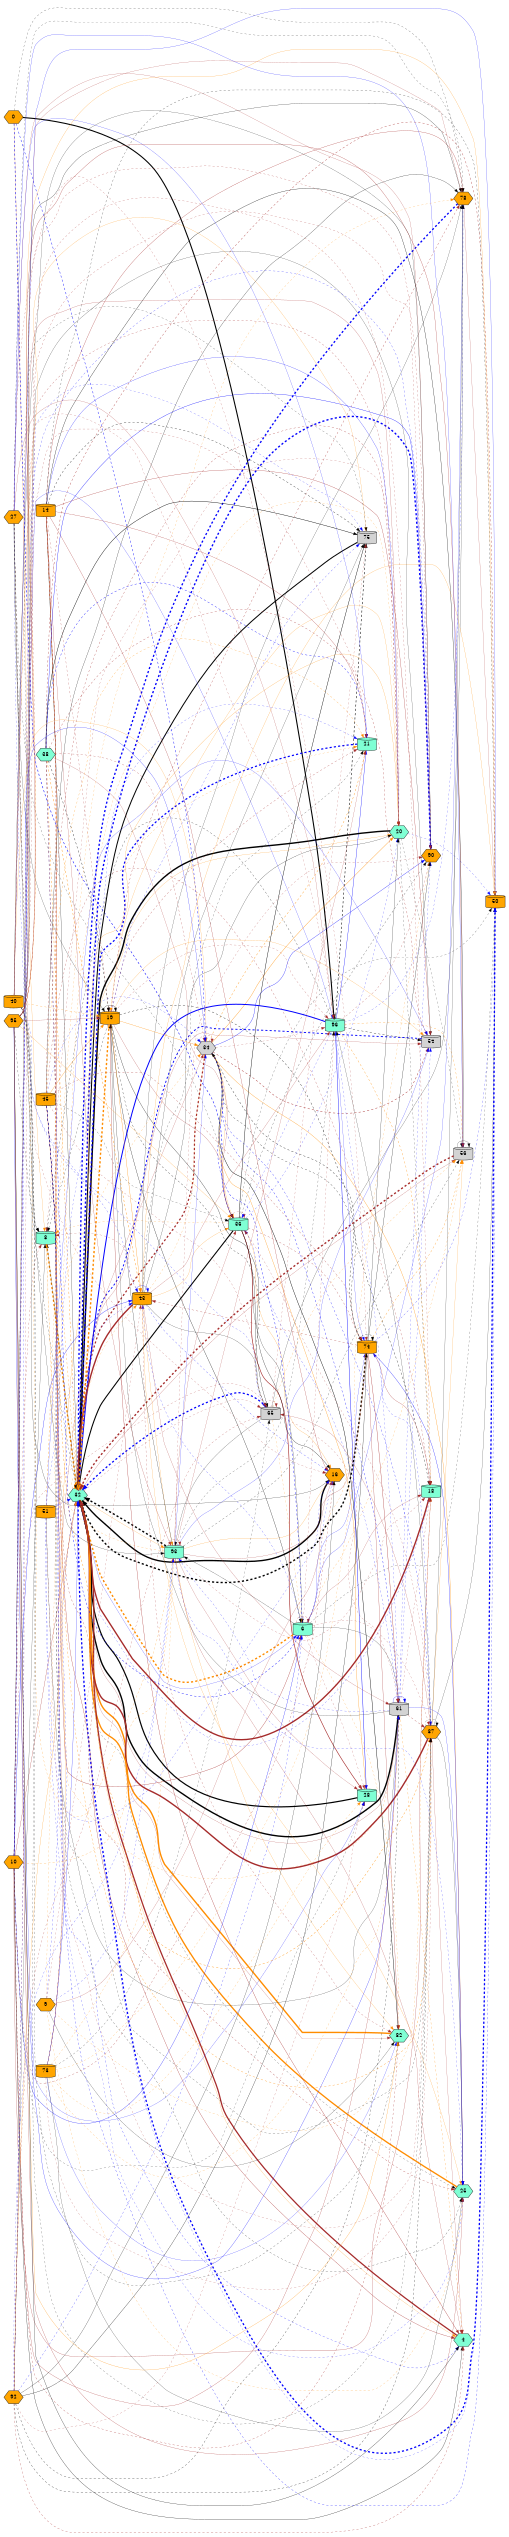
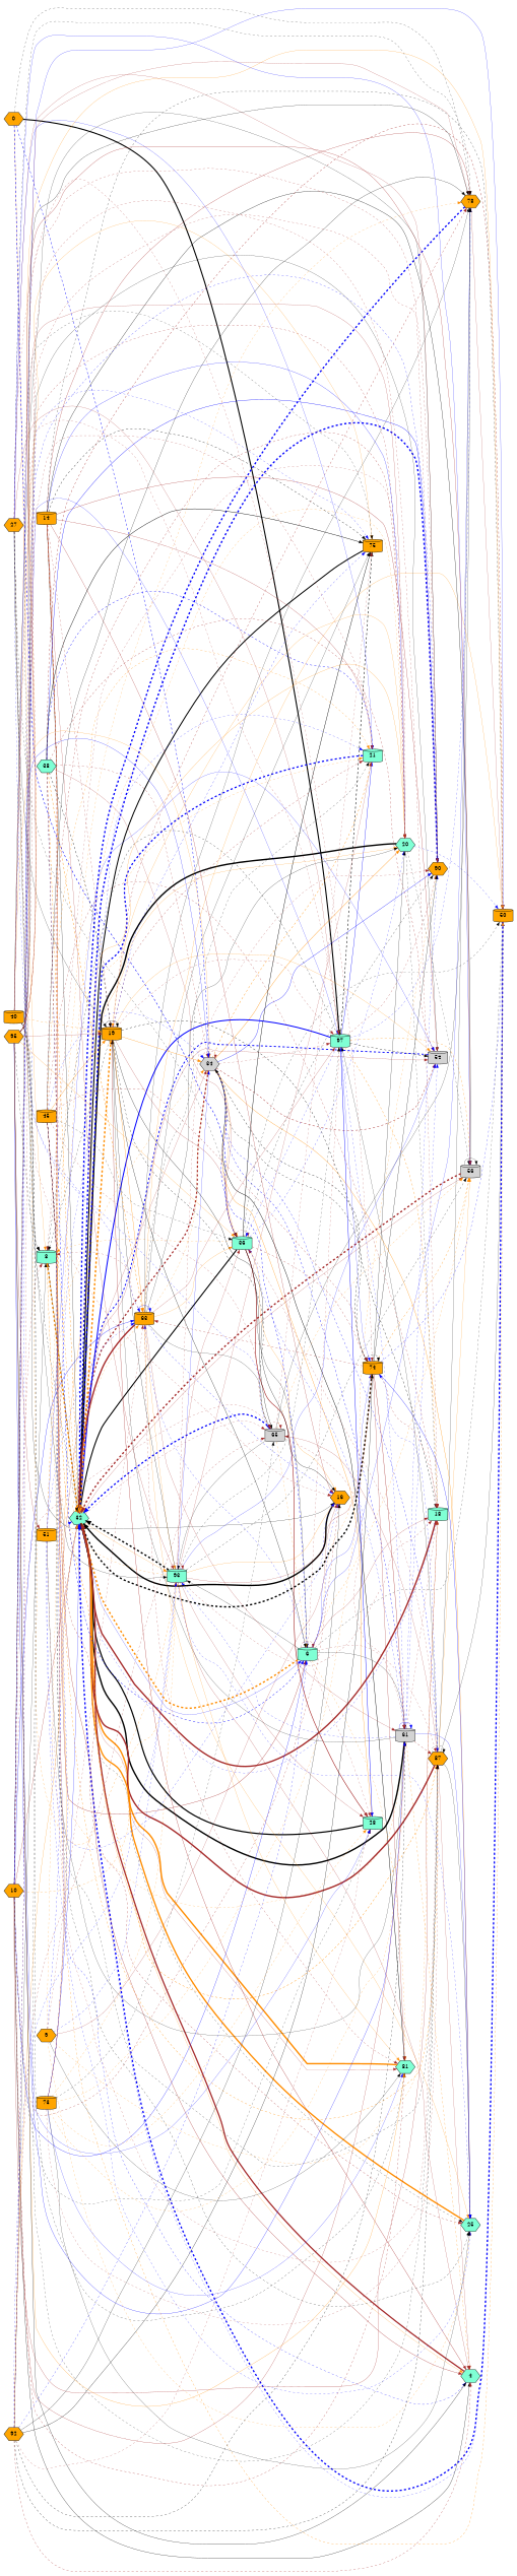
  digraph {
    rankdir=LR
    node [fillcolor=orange shape=cylinder style=filled]
    edge [color=brown penwidth=0.50 style=dashed]
    n1 [label=0 shape=hexagon]
    n2 [fillcolor=aquamarine label=8]
    n3 [fillcolor=lightgrey label=34 shape=hexagon]
    n4 [fillcolor=aquamarine label=36]
    n5 [label=78 shape=hexagon]
-   n6 [fillcolor=aquamarine label=96]
+   n6 [fillcolor=aquamarine label=97]
    n7 [fillcolor=aquamarine label=32 shape=hexagon]
    n8 [fillcolor=aquamarine label=6]
    n9 [fillcolor=aquamarine label=18]
    n10 [fillcolor=aquamarine label=28]
    n11 [fillcolor=lightgrey label=61]
-   n12 [fillcolor=aquamarine label=82 shape=hexagon]
+   n12 [fillcolor=aquamarine label=81 shape=hexagon]
    n13 [label=87 shape=hexagon]
    n14 [label=90 shape=hexagon]
    n15 [fillcolor=aquamarine label=20 shape=hexagon]
    n16 [fillcolor=aquamarine label=25 shape=hexagon]
    n17 [fillcolor=lightgrey label=54]
    n18 [fillcolor=aquamarine label=21]
    n19 [label=16 shape=hexagon]
    n20 [label=50]
    n21 [label=74]
    n22 [fillcolor=lightgrey label=65]
-   n23 [fillcolor=lightgrey label=75]
+   n23 [label=75]
    n24 [fillcolor=lightgrey label=56]
    n25 [fillcolor=aquamarine label=4 shape=hexagon]
-   n26 [label=43]
+   n26 [label=63]
    n27 [fillcolor=aquamarine label=93]
    n28 [label=19]
    n29 [label=9 shape=hexagon]
    n30 [label=10 shape=hexagon]
    n31 [label=14]
    n32 [label=27 shape=hexagon]
    n33 [fillcolor=aquamarine label=38 shape=hexagon]
    n34 [label=40]
    n35 [label=45]
    n36 [label=51]
    n37 [label=73]
    n38 [label=92 shape=hexagon]
    n39 [label=95 shape=hexagon]
    n1 -> n2 [color=darkorange style=bold]
    n1 -> n3 [color=blue penwidth=1.13]
    n1 -> n4 [color=blue penwidth=1.47]
    n1 -> n5 [color=black penwidth=0.53]
    n1 -> n6 [color=black penwidth=3.00 style=bold]
    n2 -> n7 [color=darkorange penwidth=3.72]
    n3 -> n3 [penwidth=0.56]
    n3 -> n4 [color=darkorange style=bold]
    n3 -> n6
    n3 -> n7 [penwidth=3.40]
    n3 -> n8 [color=blue penwidth=1.05]
    n3 -> n9 [color=black penwidth=0.88]
    n3 -> n10 [color=darkorange penwidth=0.80 style=bold]
    n3 -> n11 [color=blue penwidth=0.89]
    n3 -> n12 [color=black penwidth=1.10 style=bold]
    n3 -> n13 [color=blue penwidth=0.74]
    n3 -> n14 [color=blue penwidth=0.81 style=bold]
    n3 -> n15 [color=darkorange penwidth=0.91 style=bold]
    n3 -> n16 [color=darkorange penwidth=0.80 style=bold]
    n3 -> n17 [penwidth=1.20]
    n3 -> n18 [color=darkorange penwidth=0.98]
    n4 -> n2 [color=darkorange]
    n4 -> n4
    n4 -> n7 [color=black penwidth=2.99 style=bold]
    n4 -> n8 [color=black penwidth=0.55 style=bold]
    n4 -> n10 [penwidth=1.70 style=bold]
    n4 -> n14 [color=black penwidth=0.58]
    n4 -> n15 [color=blue penwidth=0.51]
    n4 -> n19 [color=darkorange penwidth=0.54 style=bold]
    n4 -> n20 [color=black penwidth=0.51]
    n4 -> n21 [penwidth=0.69]
    n4 -> n22 [color=black penwidth=0.73 style=bold]
    n4 -> n23 [color=black penwidth=1.09 style=bold]
    n5 -> n7 [color=blue penwidth=3.71]
    n5 -> n20 [style=bold]
    n6 -> n2 [color=black penwidth=0.64]
    n6 -> n4 [color=blue]
    n6 -> n5 [color=blue]
    n6 -> n7 [color=blue penwidth=2.78 style=bold]
    n6 -> n9 [color=darkorange penwidth=0.86]
    n6 -> n10 [color=blue penwidth=1.12 style=bold]
    n6 -> n14 [penwidth=0.57]
    n6 -> n17 [color=black penwidth=0.91]
    n6 -> n18 [color=blue penwidth=0.89 style=bold]
    n6 -> n21 [color=blue style=bold]
    n6 -> n23 [color=black penwidth=1.49]
    n6 -> n24 [color=darkorange penwidth=0.72]
    n7 -> n2 [color=black style=bold]
    n7 -> n7 [color=darkorange penwidth=4.00 style=bold]
    n7 -> n7 [color=darkorange penwidth=0.66]
    n7 -> n8 [color=blue style=bold]
    n7 -> n9 [color=blue]
-   n7 -> n11 [style=bold]
    n7 -> n12 [style=bold]
    n7 -> n15 [color=darkorange style=bold]
    n7 -> n16 [color=black]
    n7 -> n17 [style=bold]
    n7 -> n18 [color=darkorange]
    n7 -> n20 [color=blue]
    n7 -> n22
    n7 -> n24 [style=bold]
    n7 -> n25 [color=darkorange style=bold]
    n7 -> n26 [color=darkorange]
    n7 -> n27 [color=darkorange style=bold]
    n7 -> n28 [color=darkorange]
    n8 -> n5 [color=blue style=bold]
    n8 -> n6
    n8 -> n7 [color=darkorange penwidth=3.90]
    n8 -> n8 [penwidth=0.62]
    n8 -> n9 [style=bold]
    n8 -> n10
    n8 -> n11 [color=black style=bold]
    n8 -> n12 [color=darkorange]
    n8 -> n13
    n8 -> n14 [color=darkorange]
    n8 -> n19 [color=blue]
    n8 -> n20 [color=black]
    n8 -> n21 [color=blue style=bold]
    n8 -> n24 [color=darkorange penwidth=0.54]
    n8 -> n26 [color=blue penwidth=0.53]
    n8 -> n27 [color=black penwidth=0.52 style=bold]
    n9 -> n7 [penwidth=3.83 style=bold]
    n10 -> n7 [color=black penwidth=3.35 style=bold]
    n11 -> n2 [color=darkorange]
    n11 -> n4 [color=blue penwidth=0.55]
    n11 -> n6 [color=blue penwidth=0.51]
    n11 -> n7 [color=black penwidth=3.91 style=bold]
    n11 -> n9
    n11 -> n11 [color=blue penwidth=0.65 style=bold]
    n11 -> n13 [penwidth=0.73]
    n11 -> n14 [color=blue]
    n11 -> n16 [color=blue penwidth=0.54 style=bold]
    n11 -> n17 [color=blue]
    n11 -> n25 [color=darkorange penwidth=0.66]
    n11 -> n27 [color=blue]
    n11 -> n28 [color=black style=bold]
    n12 -> n7 [color=darkorange penwidth=3.90 style=bold]
    n13 -> n4
    n13 -> n5 [color=black style=bold]
    n13 -> n6 [color=black style=bold]
    n13 -> n7 [penwidth=3.91 style=bold]
    n13 -> n13 [color=black penwidth=0.52]
    n13 -> n16 [color=black style=bold]
    n13 -> n20 [color=black style=bold]
    n13 -> n21 [color=blue]
    n13 -> n22 [style=bold]
    n13 -> n24 [color=darkorange style=bold]
    n13 -> n25 [style=bold]
    n14 -> n7 [color=blue penwidth=3.83]
    n15 -> n2
    n15 -> n7 [color=black penwidth=3.91 style=bold]
    n15 -> n9 [color=black]
    n15 -> n20 [color=blue]
    n15 -> n24 [color=black]
    n15 -> n28 [color=darkorange style=bold]
    n16 -> n7 [color=darkorange penwidth=3.71 style=bold]
    n17 -> n7 [color=blue penwidth=2.53]
    n18 -> n7 [color=blue penwidth=3.43]
    n19 -> n7 [color=black penwidth=3.86 style=bold]
    n20 -> n7 [color=blue penwidth=3.63]
    n21 -> n3 [color=black penwidth=0.70]
    n21 -> n7 [color=black penwidth=3.89]
-   n21 -> n9 [penwidth=0.63 style=bold]
+   n21 -> n9 [penwidth=0.63]
    n21 -> n11 [penwidth=0.89 style=bold]
    n21 -> n12 [penwidth=0.71 style=bold]
    n21 -> n14 [color=black penwidth=0.68 style=bold]
    n21 -> n15 [color=black penwidth=0.61 style=bold]
    n21 -> n16 [color=blue penwidth=0.75 style=bold]
    n21 -> n20 [color=blue penwidth=0.60]
    n21 -> n21 [color=black penwidth=0.82]
    n21 -> n24 [color=darkorange penwidth=0.80]
    n21 -> n26 [penwidth=0.72]
    n22 -> n5 [color=black style=bold]
    n22 -> n7 [color=blue penwidth=3.54]
    n22 -> n8 [color=darkorange]
    n22 -> n11
    n22 -> n22
    n22 -> n23
    n22 -> n24 [color=darkorange]
    n22 -> n27 [color=black style=bold]
    n23 -> n7 [color=black penwidth=2.80 style=bold]
    n24 -> n7 [penwidth=3.85]
    n24 -> n24 [color=black style=bold]
    n25 -> n7 [penwidth=3.53 style=bold]
    n26 -> n2
    n26 -> n3 [color=darkorange]
    n26 -> n4 [color=darkorange style=bold]
    n26 -> n5 [color=black style=bold]
    n26 -> n6 [style=bold]
    n26 -> n7 [penwidth=3.89 style=bold]
    n26 -> n11 [penwidth=0.51 style=bold]
    n26 -> n12 [penwidth=0.59]
    n26 -> n15 [color=black penwidth=0.55 style=bold]
    n26 -> n16 [color=darkorange style=bold]
    n26 -> n18 [color=black penwidth=0.52]
    n26 -> n19 [color=blue penwidth=0.59]
    n26 -> n20 [color=darkorange penwidth=0.53 style=bold]
    n26 -> n22 [color=black style=bold]
    n26 -> n23 [color=black style=bold]
    n26 -> n26 [color=blue penwidth=0.64 style=bold]
    n26 -> n27 [color=darkorange style=bold]
    n27 -> n2 [color=darkorange penwidth=0.54]
    n27 -> n3 [color=blue style=bold]
    n27 -> n4 [style=bold]
    n27 -> n6 [color=black]
    n27 -> n7 [color=black penwidth=3.94]
    n27 -> n9 [penwidth=0.52]
    n27 -> n10 [style=bold]
    n27 -> n12 [color=darkorange penwidth=0.51 style=bold]
    n27 -> n14
    n27 -> n16 [color=blue]
    n27 -> n17 [color=blue style=bold]
    n27 -> n18 [style=bold]
    n27 -> n19 [color=darkorange penwidth=0.52 style=bold]
    n27 -> n21 [style=bold]
    n27 -> n24 [color=black penwidth=0.57]
    n27 -> n25 [penwidth=0.54 style=bold]
    n27 -> n27 [penwidth=0.57]
    n27 -> n28 [color=black penwidth=0.61 style=bold]
    n28 -> n2 [color=black penwidth=0.61]
    n28 -> n3 [color=darkorange penwidth=0.75 style=bold]
    n28 -> n4 [penwidth=0.56 style=bold]
    n28 -> n5 [penwidth=0.77]
    n28 -> n6 [penwidth=0.52]
    n28 -> n7 [color=darkorange penwidth=3.98]
    n28 -> n8 [color=black penwidth=0.76 style=bold]
    n28 -> n17 [color=darkorange style=bold]
    n28 -> n18 [penwidth=0.67]
    n28 -> n19 [color=black penwidth=0.73 style=bold]
    n28 -> n21 [color=black penwidth=0.89]
    n28 -> n22 [color=black penwidth=0.72]
    n28 -> n23 [color=blue penwidth=0.55]
    n28 -> n25 [penwidth=0.82 style=bold]
    n28 -> n26 [color=darkorange penwidth=0.80 style=bold]
    n28 -> n28 [color=black penwidth=0.66 style=bold]
    n29 -> n7 [color=blue penwidth=0.60]
    n29 -> n9 [color=darkorange]
    n29 -> n12 [color=black style=bold]
    n29 -> n15 [color=darkorange]
    n29 -> n16 [color=darkorange]
    n29 -> n19 [style=bold]
    n29 -> n26
    n29 -> n27 [color=blue]
    n30 -> n2 [penwidth=0.59]
    n30 -> n6 [color=blue style=bold]
    n30 -> n7 [penwidth=0.68 style=bold]
    n30 -> n8 [color=blue penwidth=0.72 style=bold]
    n30 -> n9 [penwidth=0.63 style=bold]
    n30 -> n10 [color=black]
    n30 -> n11 [penwidth=0.63 style=bold]
    n30 -> n12 [penwidth=0.73]
    n30 -> n14 [penwidth=0.56]
    n30 -> n15 [penwidth=0.65]
    n30 -> n17 [color=black style=bold]
    n30 -> n19 [penwidth=0.69]
    n30 -> n22 [penwidth=0.52]
    n30 -> n23 [color=blue]
    n30 -> n25 [color=black penwidth=0.72 style=bold]
    n30 -> n26 [color=blue penwidth=0.76 style=bold]
    n30 -> n27 [color=darkorange penwidth=0.59]
    n31 -> n5 [penwidth=0.71 style=bold]
    n31 -> n7 [color=black penwidth=0.64 style=bold]
    n31 -> n13 [color=darkorange penwidth=1.02]
    n31 -> n15 [color=blue penwidth=0.61 style=bold]
    n31 -> n16 [penwidth=0.75]
    n31 -> n17 [penwidth=0.74 style=bold]
    n31 -> n18 [penwidth=0.64 style=bold]
    n31 -> n19 [penwidth=0.66 style=bold]
    n31 -> n20 [color=black penwidth=0.61]
    n31 -> n23 [color=black penwidth=0.84]
    n31 -> n24 [color=black penwidth=0.80 style=bold]
    n31 -> n25 [penwidth=0.78 style=bold]
    n31 -> n27 [penwidth=0.56 style=bold]
    n31 -> n28 [penwidth=0.59]
    n32 -> n2 [color=black]
    n32 -> n4 [color=black]
    n32 -> n5 [color=black]
    n32 -> n6 [style=bold]
    n32 -> n14 [style=bold]
    n32 -> n18 [color=blue style=bold]
    n32 -> n19
    n32 -> n21
    n32 -> n24 [color=blue penwidth=0.54 style=bold]
    n32 -> n26 [color=blue penwidth=0.51]
    n32 -> n27 [color=black style=bold]
    n32 -> n28 [color=black style=bold]
    n33 -> n3 [penwidth=0.63]
    n33 -> n4 [style=bold]
    n33 -> n7 [color=darkorange penwidth=0.99]
    n33 -> n8 [color=blue penwidth=1.07]
    n33 -> n13 [color=darkorange penwidth=0.83]
    n33 -> n14 [color=blue penwidth=0.86 style=bold]
    n33 -> n17 [penwidth=0.76]
    n33 -> n18 [color=blue penwidth=0.97]
    n33 -> n20 [penwidth=0.93]
    n33 -> n23 [color=black penwidth=1.11 style=bold]
    n33 -> n26 [color=darkorange penwidth=1.12]
    n33 -> n28 [color=black penwidth=0.91]
    n34 -> n2 [color=black penwidth=0.58]
    n34 -> n3 [color=darkorange style=bold]
    n34 -> n5 [style=bold]
    n34 -> n6
    n34 -> n12 [color=black penwidth=0.55]
    n34 -> n13 [color=black]
    n34 -> n14 [color=black style=bold]
    n34 -> n19 [color=black penwidth=0.55 style=bold]
    n34 -> n20 [color=blue penwidth=0.54 style=bold]
    n34 -> n22 [color=blue]
    n34 -> n23 [color=darkorange style=bold]
    n34 -> n27 [color=darkorange penwidth=0.60]
    n34 -> n28 [color=darkorange penwidth=0.64]
    n35 -> n3 [color=blue penwidth=0.51]
    n35 -> n4 [color=black]
    n35 -> n5 [color=black penwidth=0.63 style=bold]
    n35 -> n7 [color=darkorange penwidth=0.77]
    n35 -> n8 [penwidth=0.84 style=bold]
    n35 -> n9 [penwidth=0.67]
    n35 -> n13 [color=black penwidth=0.54]
    n35 -> n15 [penwidth=0.75]
    n35 -> n16 [color=black penwidth=0.58]
    n35 -> n18 [color=darkorange penwidth=0.64]
-   n35 -> n20 [color=blue penwidth=0.71]
+   n35 -> n20 [color=darkorange penwidth=0.71]
    n35 -> n21 [penwidth=0.66]
    n35 -> n22 [penwidth=0.52]
    n35 -> n25 [color=blue penwidth=0.65]
    n35 -> n28 [color=darkorange penwidth=0.74 style=bold]
    n36 -> n3 [color=darkorange]
    n36 -> n5 [color=darkorange]
    n36 -> n7 [color=blue penwidth=0.61]
    n36 -> n11 [color=black style=bold]
    n36 -> n13
    n36 -> n16 [color=blue]
    n36 -> n17 [color=blue style=bold]
    n36 -> n19 [color=blue]
    n36 -> n26 [color=blue]
    n37 -> n3 [style=bold]
    n37 -> n7 [color=blue penwidth=0.63 style=bold]
    n37 -> n10 [color=darkorange]
    n37 -> n11 [color=darkorange]
    n37 -> n12 [color=blue style=bold]
    n37 -> n13
    n37 -> n15 [color=darkorange penwidth=0.55 style=bold]
    n37 -> n16 [color=black style=bold]
    n37 -> n18 [color=blue]
    n37 -> n21 [color=darkorange]
    n37 -> n22 [color=black]
    n37 -> n27 [color=darkorange]
    n38 -> n2 [color=black style=bold]
    n38 -> n7 [color=darkorange penwidth=0.57 style=bold]
    n38 -> n8 [color=blue penwidth=0.61]
    n38 -> n10
    n38 -> n11 [color=black penwidth=0.69]
    n38 -> n13 [color=black penwidth=0.73]
    n38 -> n14 [color=blue penwidth=0.60]
    n38 -> n18 [penwidth=0.55]
    n38 -> n19 [color=black penwidth=0.59 style=bold]
    n38 -> n21 [color=black penwidth=0.72 style=bold]
    n38 -> n22 [penwidth=0.58]
    n38 -> n25 [penwidth=0.71]
    n38 -> n27 [color=blue]
    n39 -> n3 [color=blue penwidth=0.60 style=bold]
    n39 -> n4 [color=darkorange style=bold]
    n39 -> n5 [color=black penwidth=0.62 style=bold]
    n39 -> n7 [color=black penwidth=0.57]
    n39 -> n9 [penwidth=0.55]
    n39 -> n10 [color=blue style=bold]
    n39 -> n11 [color=blue penwidth=0.66 style=bold]
    n39 -> n12 [color=darkorange penwidth=0.62 style=bold]
    n39 -> n14 [penwidth=0.58]
    n39 -> n15 [penwidth=0.55 style=bold]
-   n39 -> n16 [penwidth=0.62 style=bold]
+   n39 -> n36 [penwidth=0.62 style=bold]
    n39 -> n20 [color=darkorange penwidth=0.54 style=bold]
    n39 -> n23 [color=black]
    n39 -> n24 [penwidth=0.71 style=bold]
    n39 -> n25 [color=black penwidth=0.69 style=bold]
    n39 -> n28 [penwidth=0.53 style=bold]
  }
